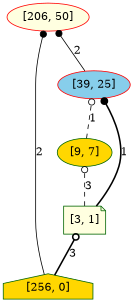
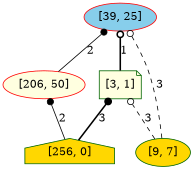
  digraph {
    ordering=out
    rankdir=BT
    node [color=darkgreen fillcolor=gold shape=ellipse style=filled]
    edge [arrowhead=dot style=solid]
    n1 [label="[256, 0]" shape=house]
    n2 [color=red fillcolor=lightyellow label="[206, 50]"]
    n3 [fillcolor=lightyellow label="[3, 1]" shape=note]
    n4 [label="[9, 7]"]
    n5 [color=red fillcolor=skyblue label="[39, 25]"]
    n1 -> n2 [label=2]
-   n1 -> n3 [arrowhead=odot label=3 style=bold]
-   n3 -> n4 [arrowhead=odot label=3 style=dashed]
-   n3 -> n5 [label=1 style=bold]
-   n4 -> n5 [arrowhead=odot label=1 style=dashed]
-   n5 -> n2 [label=2]
+   n1 -> n3 [label=3 style=bold]
+   n4 -> n3 [arrowhead=odot label=3 style=dashed]
+   n3 -> n5 [arrowhead=odot label=1 style=bold]
+   n4 -> n5 [arrowhead=odot label=3 style=dashed]
+   n2 -> n5 [label=2]
  }
